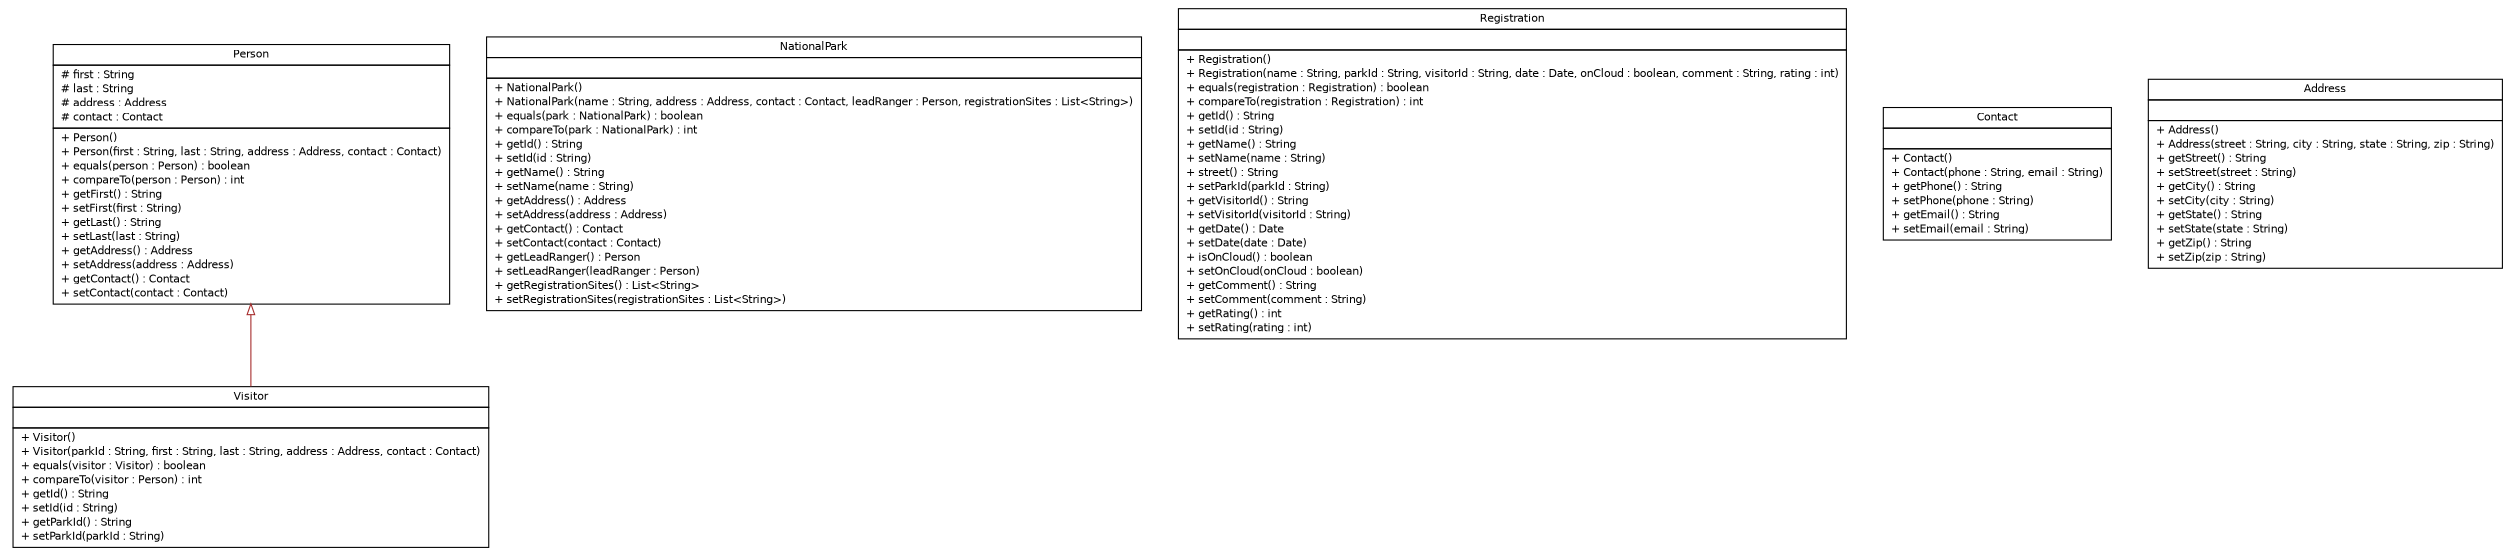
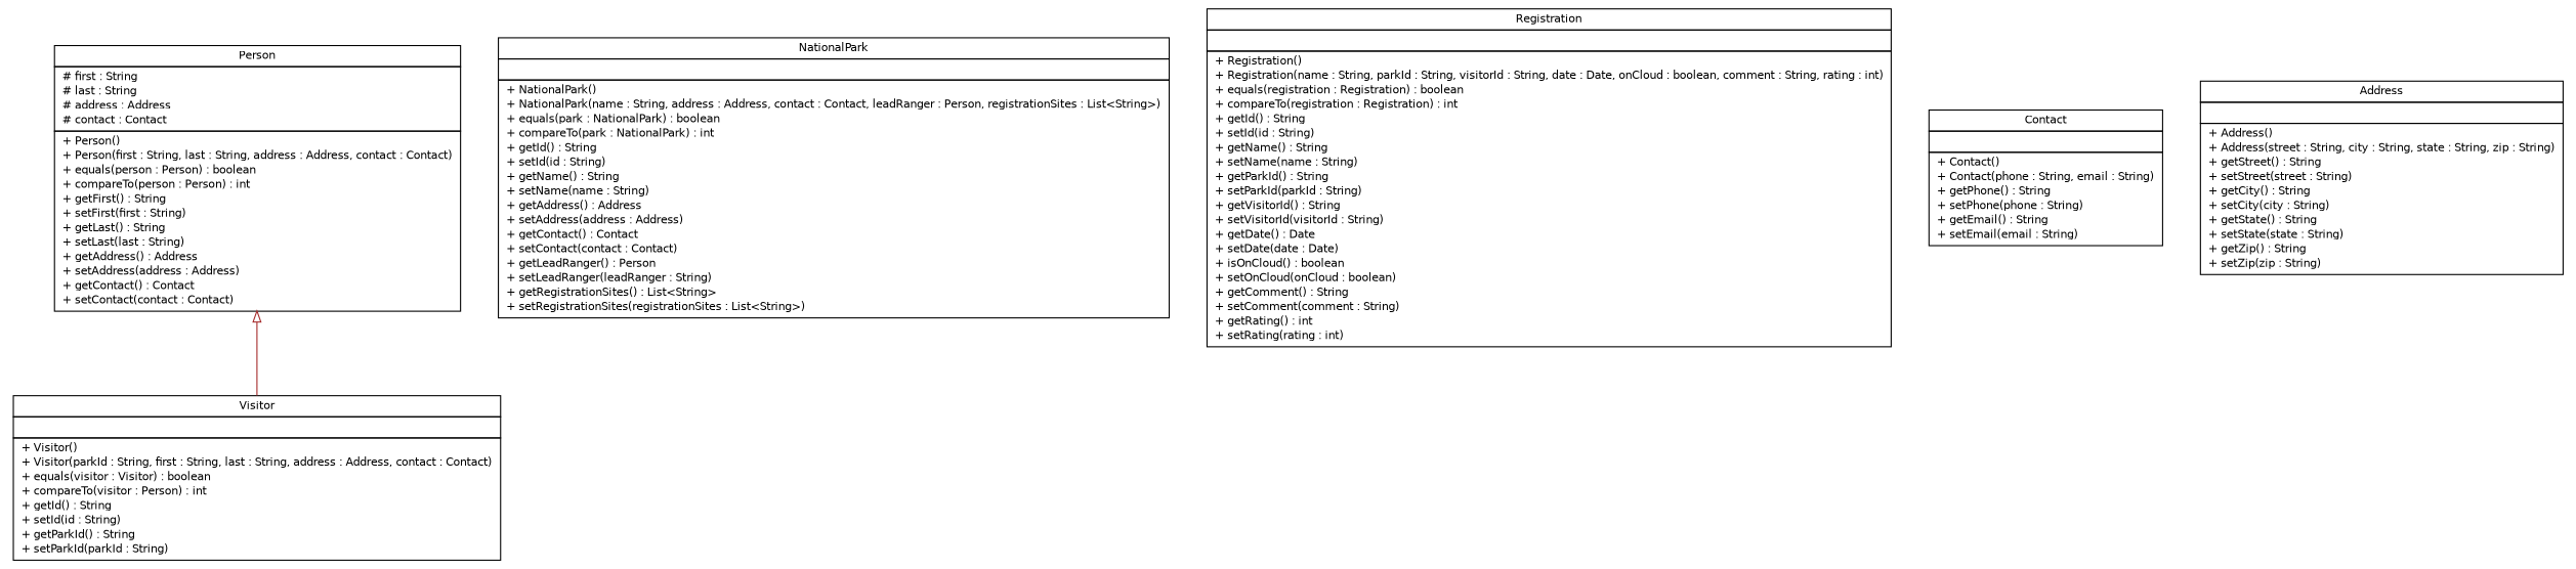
  digraph {
    nodesep=0.25
    ranksep=0.5
    node [fontcolor=black fontname=Helvetica fontsize=10.0 shape=plaintext]
    n1 [label=<<table title="edu.easternct.csc231.nationalparks.models.Visitor" border="0" cellborder="1" cellspacing="0" cellpadding="2" port="p" href="./Visitor.html"> 		<tr><td><table border="0" cellspacing="0" cellpadding="1"> <tr><td align="center" balign="center"> Visitor </td></tr> 		</table></td></tr> 		<tr><td><table border="0" cellspacing="0" cellpadding="1"> <tr><td align="left" balign="left">  </td></tr> 		</table></td></tr> 		<tr><td><table border="0" cellspacing="0" cellpadding="1"> <tr><td align="left" balign="left"> + Visitor() </td></tr> <tr><td align="left" balign="left"> + Visitor(parkId : String, first : String, last : String, address : Address, contact : Contact) </td></tr> <tr><td align="left" balign="left"> + equals(visitor : Visitor) : boolean </td></tr> <tr><td align="left" balign="left"> + compareTo(visitor : Person) : int </td></tr> <tr><td align="left" balign="left"> + getId() : String </td></tr> <tr><td align="left" balign="left"> + setId(id : String) </td></tr> <tr><td align="left" balign="left"> + getParkId() : String </td></tr> <tr><td align="left" balign="left"> + setParkId(parkId : String) </td></tr> 		</table></td></tr> 		</table>>]
-   n2 [label=<<table title="edu.easternct.csc231.nationalparks.models.NationalPark" border="0" cellborder="1" cellspacing="0" cellpadding="2" port="p" href="./NationalPark.html"> 		<tr><td><table border="0" cellspacing="0" cellpadding="1"> <tr><td align="center" balign="center"> NationalPark </td></tr> 		</table></td></tr> 		<tr><td><table border="0" cellspacing="0" cellpadding="1"> <tr><td align="left" balign="left">  </td></tr> 		</table></td></tr> 		<tr><td><table border="0" cellspacing="0" cellpadding="1"> <tr><td align="left" balign="left"> + NationalPark() </td></tr> <tr><td align="left" balign="left"> + NationalPark(name : String, address : Address, contact : Contact, leadRanger : Person, registrationSites : List&lt;String&gt;) </td></tr> <tr><td align="left" balign="left"> + equals(park : NationalPark) : boolean </td></tr> <tr><td align="left" balign="left"> + compareTo(park : NationalPark) : int </td></tr> <tr><td align="left" balign="left"> + getId() : String </td></tr> <tr><td align="left" balign="left"> + setId(id : String) </td></tr> <tr><td align="left" balign="left"> + getName() : String </td></tr> <tr><td align="left" balign="left"> + setName(name : String) </td></tr> <tr><td align="left" balign="left"> + getAddress() : Address </td></tr> <tr><td align="left" balign="left"> + setAddress(address : Address) </td></tr> <tr><td align="left" balign="left"> + getContact() : Contact </td></tr> <tr><td align="left" balign="left"> + setContact(contact : Contact) </td></tr> <tr><td align="left" balign="left"> + getLeadRanger() : Person </td></tr> <tr><td align="left" balign="left"> + setLeadRanger(leadRanger : Person) </td></tr> <tr><td align="left" balign="left"> + getRegistrationSites() : List&lt;String&gt; </td></tr> <tr><td align="left" balign="left"> + setRegistrationSites(registrationSites : List&lt;String&gt;) </td></tr> 		</table></td></tr> 		</table>>]
-   n3 [label=<<table title="edu.easternct.csc231.nationalparks.models.Registration" border="0" cellborder="1" cellspacing="0" cellpadding="2" port="p" href="./Registration.html"> 		<tr><td><table border="0" cellspacing="0" cellpadding="1"> <tr><td align="center" balign="center"> Registration </td></tr> 		</table></td></tr> 		<tr><td><table border="0" cellspacing="0" cellpadding="1"> <tr><td align="left" balign="left">  </td></tr> 		</table></td></tr> 		<tr><td><table border="0" cellspacing="0" cellpadding="1"> <tr><td align="left" balign="left"> + Registration() </td></tr> <tr><td align="left" balign="left"> + Registration(name : String, parkId : String, visitorId : String, date : Date, onCloud : boolean, comment : String, rating : int) </td></tr> <tr><td align="left" balign="left"> + equals(registration : Registration) : boolean </td></tr> <tr><td align="left" balign="left"> + compareTo(registration : Registration) : int </td></tr> <tr><td align="left" balign="left"> + getId() : String </td></tr> <tr><td align="left" balign="left"> + setId(id : String) </td></tr> <tr><td align="left" balign="left"> + getName() : String </td></tr> <tr><td align="left" balign="left"> + setName(name : String) </td></tr> <tr><td align="left" balign="left"> + street() : String </td></tr> <tr><td align="left" balign="left"> + setParkId(parkId : String) </td></tr> <tr><td align="left" balign="left"> + getVisitorId() : String </td></tr> <tr><td align="left" balign="left"> + setVisitorId(visitorId : String) </td></tr> <tr><td align="left" balign="left"> + getDate() : Date </td></tr> <tr><td align="left" balign="left"> + setDate(date : Date) </td></tr> <tr><td align="left" balign="left"> + isOnCloud() : boolean </td></tr> <tr><td align="left" balign="left"> + setOnCloud(onCloud : boolean) </td></tr> <tr><td align="left" balign="left"> + getComment() : String </td></tr> <tr><td align="left" balign="left"> + setComment(comment : String) </td></tr> <tr><td align="left" balign="left"> + getRating() : int </td></tr> <tr><td align="left" balign="left"> + setRating(rating : int) </td></tr> 		</table></td></tr> 		</table>>]
+   n2 [label=<<table title="edu.easternct.csc231.nationalparks.models.NationalPark" border="0" cellborder="1" cellspacing="0" cellpadding="2" port="p" href="./NationalPark.html"> 		<tr><td><table border="0" cellspacing="0" cellpadding="1"> <tr><td align="center" balign="center"> NationalPark </td></tr> 		</table></td></tr> 		<tr><td><table border="0" cellspacing="0" cellpadding="1"> <tr><td align="left" balign="left">  </td></tr> 		</table></td></tr> 		<tr><td><table border="0" cellspacing="0" cellpadding="1"> <tr><td align="left" balign="left"> + NationalPark() </td></tr> <tr><td align="left" balign="left"> + NationalPark(name : String, address : Address, contact : Contact, leadRanger : Person, registrationSites : List&lt;String&gt;) </td></tr> <tr><td align="left" balign="left"> + equals(park : NationalPark) : boolean </td></tr> <tr><td align="left" balign="left"> + compareTo(park : NationalPark) : int </td></tr> <tr><td align="left" balign="left"> + getId() : String </td></tr> <tr><td align="left" balign="left"> + setId(id : String) </td></tr> <tr><td align="left" balign="left"> + getName() : String </td></tr> <tr><td align="left" balign="left"> + setName(name : String) </td></tr> <tr><td align="left" balign="left"> + getAddress() : Address </td></tr> <tr><td align="left" balign="left"> + setAddress(address : Address) </td></tr> <tr><td align="left" balign="left"> + getContact() : Contact </td></tr> <tr><td align="left" balign="left"> + setContact(contact : Contact) </td></tr> <tr><td align="left" balign="left"> + getLeadRanger() : Person </td></tr> <tr><td align="left" balign="left"> + setLeadRanger(leadRanger : String) </td></tr> <tr><td align="left" balign="left"> + getRegistrationSites() : List&lt;String&gt; </td></tr> <tr><td align="left" balign="left"> + setRegistrationSites(registrationSites : List&lt;String&gt;) </td></tr> 		</table></td></tr> 		</table>>]
+   n3 [label=<<table title="edu.easternct.csc231.nationalparks.models.Registration" border="0" cellborder="1" cellspacing="0" cellpadding="2" port="p" href="./Registration.html"> 		<tr><td><table border="0" cellspacing="0" cellpadding="1"> <tr><td align="center" balign="center"> Registration </td></tr> 		</table></td></tr> 		<tr><td><table border="0" cellspacing="0" cellpadding="1"> <tr><td align="left" balign="left">  </td></tr> 		</table></td></tr> 		<tr><td><table border="0" cellspacing="0" cellpadding="1"> <tr><td align="left" balign="left"> + Registration() </td></tr> <tr><td align="left" balign="left"> + Registration(name : String, parkId : String, visitorId : String, date : Date, onCloud : boolean, comment : String, rating : int) </td></tr> <tr><td align="left" balign="left"> + equals(registration : Registration) : boolean </td></tr> <tr><td align="left" balign="left"> + compareTo(registration : Registration) : int </td></tr> <tr><td align="left" balign="left"> + getId() : String </td></tr> <tr><td align="left" balign="left"> + setId(id : String) </td></tr> <tr><td align="left" balign="left"> + getName() : String </td></tr> <tr><td align="left" balign="left"> + setName(name : String) </td></tr> <tr><td align="left" balign="left"> + getParkId() : String </td></tr> <tr><td align="left" balign="left"> + setParkId(parkId : String) </td></tr> <tr><td align="left" balign="left"> + getVisitorId() : String </td></tr> <tr><td align="left" balign="left"> + setVisitorId(visitorId : String) </td></tr> <tr><td align="left" balign="left"> + getDate() : Date </td></tr> <tr><td align="left" balign="left"> + setDate(date : Date) </td></tr> <tr><td align="left" balign="left"> + isOnCloud() : boolean </td></tr> <tr><td align="left" balign="left"> + setOnCloud(onCloud : boolean) </td></tr> <tr><td align="left" balign="left"> + getComment() : String </td></tr> <tr><td align="left" balign="left"> + setComment(comment : String) </td></tr> <tr><td align="left" balign="left"> + getRating() : int </td></tr> <tr><td align="left" balign="left"> + setRating(rating : int) </td></tr> 		</table></td></tr> 		</table>>]
    n4 [label=<<table title="edu.easternct.csc231.nationalparks.models.Contact" border="0" cellborder="1" cellspacing="0" cellpadding="2" port="p" href="./Contact.html"> 		<tr><td><table border="0" cellspacing="0" cellpadding="1"> <tr><td align="center" balign="center"> Contact </td></tr> 		</table></td></tr> 		<tr><td><table border="0" cellspacing="0" cellpadding="1"> <tr><td align="left" balign="left">  </td></tr> 		</table></td></tr> 		<tr><td><table border="0" cellspacing="0" cellpadding="1"> <tr><td align="left" balign="left"> + Contact() </td></tr> <tr><td align="left" balign="left"> + Contact(phone : String, email : String) </td></tr> <tr><td align="left" balign="left"> + getPhone() : String </td></tr> <tr><td align="left" balign="left"> + setPhone(phone : String) </td></tr> <tr><td align="left" balign="left"> + getEmail() : String </td></tr> <tr><td align="left" balign="left"> + setEmail(email : String) </td></tr> 		</table></td></tr> 		</table>>]
    n5 [label=<<table title="edu.easternct.csc231.nationalparks.models.Address" border="0" cellborder="1" cellspacing="0" cellpadding="2" port="p" href="./Address.html"> 		<tr><td><table border="0" cellspacing="0" cellpadding="1"> <tr><td align="center" balign="center"> Address </td></tr> 		</table></td></tr> 		<tr><td><table border="0" cellspacing="0" cellpadding="1"> <tr><td align="left" balign="left">  </td></tr> 		</table></td></tr> 		<tr><td><table border="0" cellspacing="0" cellpadding="1"> <tr><td align="left" balign="left"> + Address() </td></tr> <tr><td align="left" balign="left"> + Address(street : String, city : String, state : String, zip : String) </td></tr> <tr><td align="left" balign="left"> + getStreet() : String </td></tr> <tr><td align="left" balign="left"> + setStreet(street : String) </td></tr> <tr><td align="left" balign="left"> + getCity() : String </td></tr> <tr><td align="left" balign="left"> + setCity(city : String) </td></tr> <tr><td align="left" balign="left"> + getState() : String </td></tr> <tr><td align="left" balign="left"> + setState(state : String) </td></tr> <tr><td align="left" balign="left"> + getZip() : String </td></tr> <tr><td align="left" balign="left"> + setZip(zip : String) </td></tr> 		</table></td></tr> 		</table>>]
    n6 [label=<<table title="edu.easternct.csc231.nationalparks.models.Person" border="0" cellborder="1" cellspacing="0" cellpadding="2" port="p" href="./Person.html"> 		<tr><td><table border="0" cellspacing="0" cellpadding="1"> <tr><td align="center" balign="center"> Person </td></tr> 		</table></td></tr> 		<tr><td><table border="0" cellspacing="0" cellpadding="1"> <tr><td align="left" balign="left"> # first : String </td></tr> <tr><td align="left" balign="left"> # last : String </td></tr> <tr><td align="left" balign="left"> # address : Address </td></tr> <tr><td align="left" balign="left"> # contact : Contact </td></tr> 		</table></td></tr> 		<tr><td><table border="0" cellspacing="0" cellpadding="1"> <tr><td align="left" balign="left"> + Person() </td></tr> <tr><td align="left" balign="left"> + Person(first : String, last : String, address : Address, contact : Contact) </td></tr> <tr><td align="left" balign="left"> + equals(person : Person) : boolean </td></tr> <tr><td align="left" balign="left"> + compareTo(person : Person) : int </td></tr> <tr><td align="left" balign="left"> + getFirst() : String </td></tr> <tr><td align="left" balign="left"> + setFirst(first : String) </td></tr> <tr><td align="left" balign="left"> + getLast() : String </td></tr> <tr><td align="left" balign="left"> + setLast(last : String) </td></tr> <tr><td align="left" balign="left"> + getAddress() : Address </td></tr> <tr><td align="left" balign="left"> + setAddress(address : Address) </td></tr> <tr><td align="left" balign="left"> + getContact() : Contact </td></tr> <tr><td align="left" balign="left"> + setContact(contact : Contact) </td></tr> 		</table></td></tr> 		</table>>]
    n6 -> n1 [arrowtail=empty dir=back fontname=Helvetica fontsize=10 headport=p labelfontname=Helvetica labelfontsize=10 tailport=p color=brown]
  }
